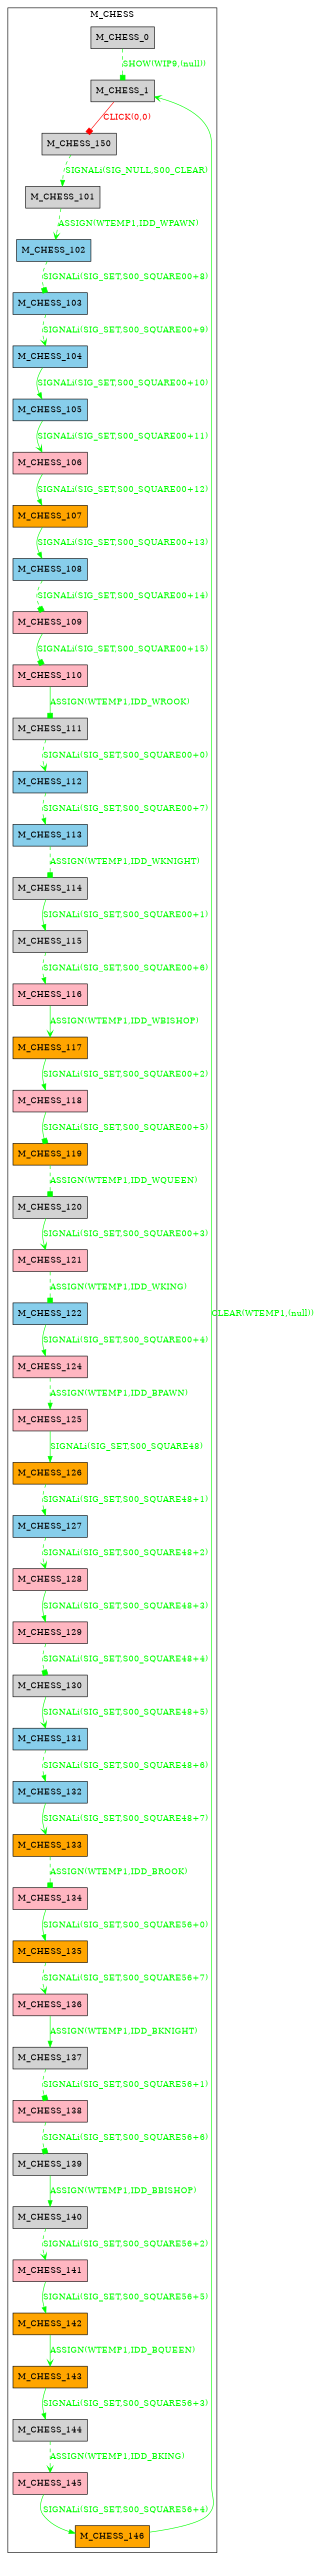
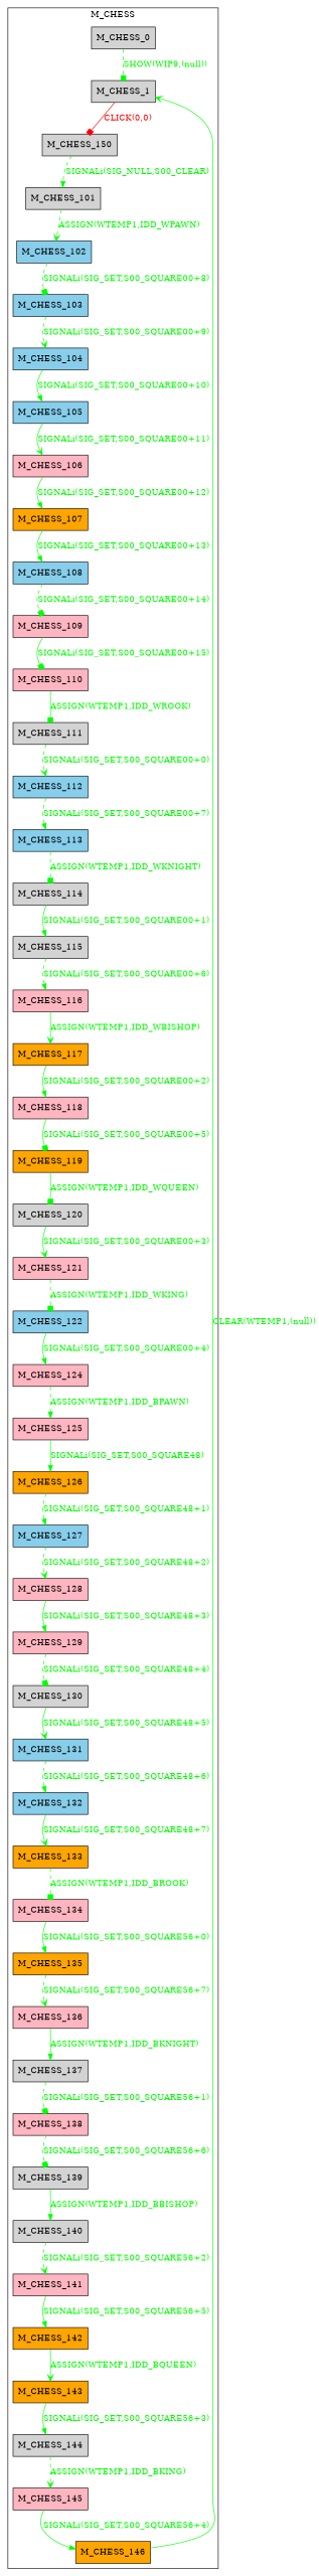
  digraph {
    node [fillcolor=lightpink shape=record style=filled]
    edge [arrowhead=normal color=green fontcolor=green style=solid]
    M_CHESS_0 [fillcolor=lightgrey]
    M_CHESS_1 [fillcolor=lightgrey]
    M_CHESS_150 [fillcolor=lightgrey]
    M_CHESS_101 [fillcolor=lightgrey]
    M_CHESS_102 [fillcolor=skyblue]
    M_CHESS_103 [fillcolor=skyblue]
    M_CHESS_104 [fillcolor=skyblue]
    M_CHESS_105 [fillcolor=skyblue]
    M_CHESS_106
    M_CHESS_107 [fillcolor=orange]
    M_CHESS_108 [fillcolor=skyblue]
    M_CHESS_109
    M_CHESS_110
    M_CHESS_111 [fillcolor=lightgrey]
    M_CHESS_112 [fillcolor=skyblue]
    M_CHESS_113 [fillcolor=skyblue]
    M_CHESS_114 [fillcolor=lightgrey]
    M_CHESS_115 [fillcolor=lightgrey]
    M_CHESS_116
    M_CHESS_117 [fillcolor=orange]
    M_CHESS_118
    M_CHESS_119 [fillcolor=orange]
    M_CHESS_120 [fillcolor=lightgrey]
    M_CHESS_121
    M_CHESS_122 [fillcolor=skyblue]
    M_CHESS_124
    M_CHESS_125
    M_CHESS_126 [fillcolor=orange]
    M_CHESS_127 [fillcolor=skyblue]
    M_CHESS_128
    M_CHESS_129
    M_CHESS_130 [fillcolor=lightgrey]
    M_CHESS_131 [fillcolor=skyblue]
    M_CHESS_132 [fillcolor=skyblue]
    M_CHESS_133 [fillcolor=orange]
    M_CHESS_134
    M_CHESS_135 [fillcolor=orange]
    M_CHESS_136
    M_CHESS_137 [fillcolor=lightgrey]
    M_CHESS_138
    M_CHESS_139 [fillcolor=lightgrey]
    M_CHESS_140 [fillcolor=lightgrey]
    M_CHESS_141
    M_CHESS_142 [fillcolor=orange]
    M_CHESS_143 [fillcolor=orange]
    M_CHESS_144 [fillcolor=lightgrey]
    M_CHESS_145
    M_CHESS_146 [fillcolor=orange]
    subgraph cluster_1 {
      label=M_CHESS
      M_CHESS_0
      M_CHESS_1
      M_CHESS_150
      M_CHESS_101
      M_CHESS_102
      M_CHESS_103
      M_CHESS_104
      M_CHESS_105
      M_CHESS_106
      M_CHESS_107
      M_CHESS_108
      M_CHESS_109
      M_CHESS_110
      M_CHESS_111
      M_CHESS_112
      M_CHESS_113
      M_CHESS_114
      M_CHESS_115
      M_CHESS_116
      M_CHESS_117
      M_CHESS_118
      M_CHESS_119
      M_CHESS_120
      M_CHESS_121
      M_CHESS_122
      M_CHESS_124
      M_CHESS_125
      M_CHESS_126
      M_CHESS_127
      M_CHESS_128
      M_CHESS_129
      M_CHESS_130
      M_CHESS_131
      M_CHESS_132
      M_CHESS_133
      M_CHESS_134
      M_CHESS_135
      M_CHESS_136
      M_CHESS_137
      M_CHESS_138
      M_CHESS_139
      M_CHESS_140
      M_CHESS_141
      M_CHESS_142
      M_CHESS_143
      M_CHESS_144
      M_CHESS_145
      M_CHESS_146
    }
    M_CHESS_0 -> M_CHESS_1 [arrowhead=box label="SHOW(WIP9,(null))" style=dashed]
    M_CHESS_1 -> M_CHESS_150 [arrowhead=box color=red fontcolor=red label="CLICK(0,0)"]
    M_CHESS_150 -> M_CHESS_101 [label="SIGNALi(SIG_NULL,S00_CLEAR)" style=dashed]
    M_CHESS_101 -> M_CHESS_102 [arrowhead=vee label="ASSIGN(WTEMP1,IDD_WPAWN)" style=dashed]
    M_CHESS_102 -> M_CHESS_103 [arrowhead=box label="SIGNALi(SIG_SET,S00_SQUARE00+8)" style=dashed]
    M_CHESS_103 -> M_CHESS_104 [arrowhead=vee label="SIGNALi(SIG_SET,S00_SQUARE00+9)" style=dashed]
    M_CHESS_104 -> M_CHESS_105 [label="SIGNALi(SIG_SET,S00_SQUARE00+10)"]
    M_CHESS_105 -> M_CHESS_106 [arrowhead=vee label="SIGNALi(SIG_SET,S00_SQUARE00+11)"]
    M_CHESS_106 -> M_CHESS_107 [label="SIGNALi(SIG_SET,S00_SQUARE00+12)"]
    M_CHESS_107 -> M_CHESS_108 [label="SIGNALi(SIG_SET,S00_SQUARE00+13)"]
    M_CHESS_108 -> M_CHESS_109 [arrowhead=box label="SIGNALi(SIG_SET,S00_SQUARE00+14)" style=dashed]
    M_CHESS_109 -> M_CHESS_110 [arrowhead=box label="SIGNALi(SIG_SET,S00_SQUARE00+15)"]
    M_CHESS_110 -> M_CHESS_111 [arrowhead=box label="ASSIGN(WTEMP1,IDD_WROOK)"]
    M_CHESS_111 -> M_CHESS_112 [arrowhead=vee label="SIGNALi(SIG_SET,S00_SQUARE00+0)" style=dashed]
    M_CHESS_112 -> M_CHESS_113 [label="SIGNALi(SIG_SET,S00_SQUARE00+7)" style=dashed]
    M_CHESS_113 -> M_CHESS_114 [arrowhead=box label="ASSIGN(WTEMP1,IDD_WKNIGHT)" style=dashed]
    M_CHESS_114 -> M_CHESS_115 [label="SIGNALi(SIG_SET,S00_SQUARE00+1)"]
    M_CHESS_115 -> M_CHESS_116 [label="SIGNALi(SIG_SET,S00_SQUARE00+6)" style=dashed]
    M_CHESS_116 -> M_CHESS_117 [arrowhead=vee label="ASSIGN(WTEMP1,IDD_WBISHOP)"]
    M_CHESS_117 -> M_CHESS_118 [label="SIGNALi(SIG_SET,S00_SQUARE00+2)"]
    M_CHESS_118 -> M_CHESS_119 [arrowhead=box label="SIGNALi(SIG_SET,S00_SQUARE00+5)"]
-   M_CHESS_119 -> M_CHESS_120 [arrowhead=box label="ASSIGN(WTEMP1,IDD_WQUEEN)" style=dashed]
+   M_CHESS_119 -> M_CHESS_120 [arrowhead=box label="ASSIGN(WTEMP1,IDD_WQUEEN)"]
    M_CHESS_120 -> M_CHESS_121 [arrowhead=vee label="SIGNALi(SIG_SET,S00_SQUARE00+3)"]
    M_CHESS_121 -> M_CHESS_122 [arrowhead=box label="ASSIGN(WTEMP1,IDD_WKING)" style=dashed]
    M_CHESS_122 -> M_CHESS_124 [label="SIGNALi(SIG_SET,S00_SQUARE00+4)"]
    M_CHESS_124 -> M_CHESS_125 [label="ASSIGN(WTEMP1,IDD_BPAWN)" style=dashed]
    M_CHESS_125 -> M_CHESS_126 [label="SIGNALi(SIG_SET,S00_SQUARE48)"]
    M_CHESS_126 -> M_CHESS_127 [label="SIGNALi(SIG_SET,S00_SQUARE48+1)" style=dashed]
    M_CHESS_127 -> M_CHESS_128 [arrowhead=vee label="SIGNALi(SIG_SET,S00_SQUARE48+2)" style=dashed]
    M_CHESS_128 -> M_CHESS_129 [label="SIGNALi(SIG_SET,S00_SQUARE48+3)"]
    M_CHESS_129 -> M_CHESS_130 [arrowhead=box label="SIGNALi(SIG_SET,S00_SQUARE48+4)" style=dashed]
    M_CHESS_130 -> M_CHESS_131 [arrowhead=vee label="SIGNALi(SIG_SET,S00_SQUARE48+5)"]
    M_CHESS_131 -> M_CHESS_132 [label="SIGNALi(SIG_SET,S00_SQUARE48+6)" style=dashed]
    M_CHESS_132 -> M_CHESS_133 [arrowhead=vee label="SIGNALi(SIG_SET,S00_SQUARE48+7)"]
    M_CHESS_133 -> M_CHESS_134 [arrowhead=box label="ASSIGN(WTEMP1,IDD_BROOK)" style=dashed]
    M_CHESS_134 -> M_CHESS_135 [label="SIGNALi(SIG_SET,S00_SQUARE56+0)"]
    M_CHESS_135 -> M_CHESS_136 [arrowhead=vee label="SIGNALi(SIG_SET,S00_SQUARE56+7)" style=dashed]
    M_CHESS_136 -> M_CHESS_137 [label="ASSIGN(WTEMP1,IDD_BKNIGHT)"]
    M_CHESS_137 -> M_CHESS_138 [arrowhead=box label="SIGNALi(SIG_SET,S00_SQUARE56+1)" style=dashed]
    M_CHESS_138 -> M_CHESS_139 [arrowhead=box label="SIGNALi(SIG_SET,S00_SQUARE56+6)" style=dashed]
    M_CHESS_139 -> M_CHESS_140 [label="ASSIGN(WTEMP1,IDD_BBISHOP)"]
    M_CHESS_140 -> M_CHESS_141 [arrowhead=vee label="SIGNALi(SIG_SET,S00_SQUARE56+2)" style=dashed]
    M_CHESS_141 -> M_CHESS_142 [label="SIGNALi(SIG_SET,S00_SQUARE56+5)"]
    M_CHESS_142 -> M_CHESS_143 [arrowhead=vee label="ASSIGN(WTEMP1,IDD_BQUEEN)"]
    M_CHESS_143 -> M_CHESS_144 [label="SIGNALi(SIG_SET,S00_SQUARE56+3)"]
    M_CHESS_144 -> M_CHESS_145 [arrowhead=vee label="ASSIGN(WTEMP1,IDD_BKING)" style=dashed]
    M_CHESS_145 -> M_CHESS_146 [label="SIGNALi(SIG_SET,S00_SQUARE56+4)"]
    M_CHESS_146 -> M_CHESS_1 [arrowhead=vee label="CLEAR(WTEMP1,(null))"]
  }
